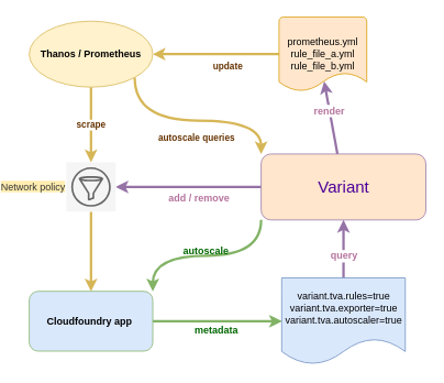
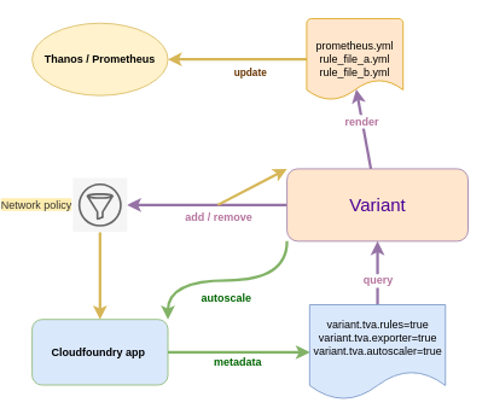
  <mxCell id="0" />
  <mxCell id="1" parent="0" />
- <mxCell id="2" value="&lt;b&gt;&lt;font color=&quot;#663300&quot;&gt;scrape&lt;/font&gt;&lt;/b&gt;" style="edgeStyle=orthogonalEdgeStyle;curved=1;orthogonalLoop=1;jettySize=auto;html=1;strokeWidth=3;fillColor=#fff2cc;strokeColor=#d6b656;noEdgeStyle=1;" parent="1" source="3" target="21" edge="1"><mxGeometry relative="1" as="geometry" /></mxCell>
  <mxCell id="3" value="&lt;b&gt;Thanos / Prometheus&lt;/b&gt;" style="ellipse;whiteSpace=wrap;html=1;strokeWidth=1;fillColor=#fff2cc;strokeColor=#d6b656;" parent="1" vertex="1"><mxGeometry x="20" y="25" width="150" height="80" as="geometry" /></mxCell>
  <mxCell id="4" style="edgeStyle=orthogonalEdgeStyle;curved=1;orthogonalLoop=1;jettySize=auto;html=1;entryX=0.514;entryY=0.867;entryDx=0;entryDy=0;entryPerimeter=0;strokeWidth=3;fillColor=#e1d5e7;strokeColor=#9673a6;noEdgeStyle=1;" parent="1" source="9" target="12" edge="1"><mxGeometry relative="1" as="geometry"><mxPoint x="408" y="85" as="targetPoint" /></mxGeometry></mxCell>
  <mxCell id="5" value="&lt;b&gt;&lt;font style=&quot;font-size: 12px&quot; color=&quot;#b5739d&quot;&gt;render&lt;/font&gt;&lt;/b&gt;" style="edgeLabel;html=1;align=center;verticalAlign=middle;resizable=0;points=[];labelPosition=center;verticalLabelPosition=middle;" parent="4" vertex="1" connectable="0"><mxGeometry x="0.207" y="1" relative="1" as="geometry"><mxPoint as="offset" /></mxGeometry></mxCell>
  <mxCell id="6" style="edgeStyle=orthogonalEdgeStyle;curved=1;orthogonalLoop=1;jettySize=auto;html=1;exitX=0;exitY=0.5;exitDx=0;exitDy=0;fillColor=#e1d5e7;strokeColor=#9673a6;strokeWidth=3;noEdgeStyle=1;" parent="1" source="9" target="21" edge="1"><mxGeometry relative="1" as="geometry"><Array as="points" /></mxGeometry></mxCell>
  <mxCell id="7" style="edgeStyle=orthogonalEdgeStyle;orthogonalLoop=1;jettySize=auto;html=1;exitX=0;exitY=1;exitDx=0;exitDy=0;curved=1;strokeWidth=3;fillColor=#d5e8d4;strokeColor=#82b366;entryX=1;entryY=0;entryDx=0;entryDy=0;" edge="1" parent="1" source="9" target="16"><mxGeometry relative="1" as="geometry"><mxPoint x="165" y="335" as="targetPoint" /></mxGeometry></mxCell>
- <mxCell id="8" style="edgeStyle=orthogonalEdgeStyle;curved=1;orthogonalLoop=1;jettySize=auto;html=1;exitX=0;exitY=0;exitDx=0;exitDy=0;entryX=1;entryY=1;entryDx=0;entryDy=0;fontSize=20;fontColor=#4C0099;strokeWidth=3;fillColor=#fff2cc;strokeColor=#d6b656;endArrow=none;endFill=0;startArrow=classic;startFill=1;" edge="1" parent="1" source="9" target="3"><mxGeometry relative="1" as="geometry" /></mxCell>
+ <mxCell id="8" style="edgeStyle=orthogonalEdgeStyle;curved=1;orthogonalLoop=1;jettySize=auto;html=1;exitX=0;exitY=0;exitDx=0;exitDy=0;fontSize=20;fontColor=#4C0099;strokeWidth=3;fillColor=#fff2cc;strokeColor=#d6b656;endArrow=none;endFill=0;startArrow=classic;startFill=1;" edge="1" parent="1" source="9" target="22"><mxGeometry relative="1" as="geometry" /></mxCell>
  <mxCell id="9" value="&lt;font style=&quot;font-size: 20px&quot; color=&quot;#4c0099&quot;&gt;Variant&lt;/font&gt;" style="rounded=1;whiteSpace=wrap;html=1;strokeWidth=1;fillColor=#ffe6cc;strokeColor=#9673a6;" parent="1" vertex="1"><mxGeometry x="301.5" y="186" width="200" height="80" as="geometry" /></mxCell>
  <mxCell id="10" style="edgeStyle=orthogonalEdgeStyle;curved=1;orthogonalLoop=1;jettySize=auto;html=1;entryX=1;entryY=0.5;entryDx=0;entryDy=0;strokeWidth=3;fillColor=#fff2cc;strokeColor=#d6b656;noEdgeStyle=1;" parent="1" source="12" target="3" edge="1"><mxGeometry relative="1" as="geometry"><mxPoint x="190" y="85" as="targetPoint" /></mxGeometry></mxCell>
  <mxCell id="11" value="&lt;b&gt;&lt;font color=&quot;#663300&quot;&gt;update&lt;/font&gt;&lt;/b&gt;" style="edgeLabel;html=1;align=center;verticalAlign=top;resizable=0;points=[];labelPosition=center;verticalLabelPosition=bottom;" parent="10" vertex="1" connectable="0"><mxGeometry x="-0.183" y="2" relative="1" as="geometry"><mxPoint as="offset" /></mxGeometry></mxCell>
  <mxCell id="12" value="prometheus.yml&lt;br&gt;rule_file_a.yml&lt;br&gt;rule_file_b.yml" style="strokeWidth=1;html=1;shape=mxgraph.flowchart.document2;whiteSpace=wrap;size=0.25;fillColor=#ffe6cc;strokeColor=#d79b00;" parent="1" vertex="1"><mxGeometry x="323.25" y="20" width="106.5" height="90" as="geometry" /></mxCell>
  <mxCell id="13" value="" style="edgeStyle=orthogonalEdgeStyle;curved=1;orthogonalLoop=1;jettySize=auto;html=1;fillColor=#d5e8d4;strokeColor=#82b366;strokeWidth=2;noEdgeStyle=1;" parent="1" source="16" target="19" edge="1"><mxGeometry relative="1" as="geometry" /></mxCell>
  <mxCell id="14" value="&lt;b&gt;&lt;font style=&quot;font-size: 12px&quot; color=&quot;#006600&quot;&gt;metadata&lt;/font&gt;&lt;/b&gt;" style="edgeLabel;html=1;align=center;verticalAlign=top;resizable=0;points=[];labelPosition=center;verticalLabelPosition=bottom;" parent="13" vertex="1" connectable="0"><mxGeometry x="-0.031" y="3" relative="1" as="geometry"><mxPoint as="offset" /></mxGeometry></mxCell>
  <mxCell id="15" value="" style="edgeStyle=orthogonalEdgeStyle;curved=1;orthogonalLoop=1;jettySize=auto;html=1;strokeWidth=3;fillColor=#d5e8d4;strokeColor=#82b366;" edge="1" parent="1" source="16" target="19"><mxGeometry relative="1" as="geometry" /></mxCell>
  <mxCell id="16" value="&lt;b&gt;Cloudfoundry app&amp;nbsp;&lt;/b&gt;" style="rounded=1;whiteSpace=wrap;html=1;strokeWidth=1;fillColor=#dae8fc;strokeColor=#82b366;" parent="1" vertex="1"><mxGeometry x="20" y="352.5" width="150" height="72.5" as="geometry" /></mxCell>
  <mxCell id="17" style="edgeStyle=orthogonalEdgeStyle;curved=1;orthogonalLoop=1;jettySize=auto;html=1;entryX=0.5;entryY=1;entryDx=0;entryDy=0;strokeWidth=3;fillColor=#e1d5e7;strokeColor=#9673a6;noEdgeStyle=1;" parent="1" source="19" target="9" edge="1"><mxGeometry relative="1" as="geometry" /></mxCell>
  <mxCell id="18" value="&lt;b&gt;&lt;font style=&quot;font-size: 12px&quot; color=&quot;#b5739d&quot;&gt;query&lt;/font&gt;&lt;/b&gt;" style="edgeLabel;html=1;align=center;verticalAlign=middle;resizable=0;points=[];labelPosition=center;verticalLabelPosition=middle;" parent="17" vertex="1" connectable="0"><mxGeometry x="-0.224" y="1" relative="1" as="geometry"><mxPoint x="1" as="offset" /></mxGeometry></mxCell>
  <mxCell id="19" value="&lt;span&gt;variant.tva.rules=true&lt;/span&gt;&lt;br&gt;&lt;div&gt;&lt;span&gt;variant.tva.exporter=true&lt;/span&gt;&lt;/div&gt;&lt;div&gt;&lt;span&gt;variant.tva.autoscaler=true&lt;/span&gt;&lt;/div&gt;" style="shape=document;whiteSpace=wrap;html=1;boundedLbl=1;strokeWidth=1;fillColor=#dae8fc;strokeColor=#6c8ebf;align=center;" parent="1" vertex="1"><mxGeometry x="326.5" y="336.25" width="150" height="105" as="geometry" /></mxCell>
  <mxCell id="20" value="" style="edgeStyle=orthogonalEdgeStyle;curved=1;orthogonalLoop=1;jettySize=auto;html=1;strokeWidth=3;fillColor=#fff2cc;strokeColor=#d6b656;noEdgeStyle=1;labelPosition=left;verticalLabelPosition=middle;align=right;verticalAlign=middle;" parent="1" source="21" target="16" edge="1"><mxGeometry relative="1" as="geometry" /></mxCell>
  <mxCell id="21" value="&lt;span style=&quot;background-color: rgb(255 , 237 , 176)&quot;&gt;Network policy&lt;/span&gt;" style="outlineConnect=0;dashed=0;verticalLabelPosition=middle;verticalAlign=middle;align=right;html=1;fontSize=12;fontStyle=0;aspect=fixed;shape=mxgraph.aws4.resourceIcon;resIcon=mxgraph.aws4.filtering_rule;labelPosition=left;fillColor=#f5f5f5;strokeColor=#666666;fontColor=#333333;" parent="1" vertex="1"><mxGeometry x="65" y="196" width="60" height="60" as="geometry" /></mxCell>
  <mxCell id="22" value="&lt;b&gt;&lt;font color=&quot;#b5739d&quot; style=&quot;font-size: 12px&quot;&gt;add / remove&lt;/font&gt;&lt;/b&gt;" style="edgeLabel;html=1;align=center;verticalAlign=top;resizable=0;points=[];labelPosition=center;verticalLabelPosition=bottom;" vertex="1" connectable="0" parent="1"><mxGeometry x="225" y="226" as="geometry" /></mxCell>
- <mxCell id="23" value="&lt;b style=&quot;color: rgb(0 , 0 , 0) ; font-family: &amp;#34;helvetica&amp;#34; ; font-size: 11px ; font-style: normal ; letter-spacing: normal ; text-align: center ; text-indent: 0px ; text-transform: none ; word-spacing: 0px&quot;&gt;&lt;font color=&quot;#006600&quot; style=&quot;font-size: 12px&quot;&gt;autoscale&lt;/font&gt;&lt;/b&gt;" style="text;whiteSpace=wrap;html=1;" vertex="1" parent="1"><mxGeometry x="205" y="290" width="80" height="30" as="geometry" /></mxCell>
- <mxCell id="24" value="&lt;div style=&quot;text-align: center&quot;&gt;&lt;span style=&quot;font-size: 11px ; background-color: rgb(255 , 255 , 255)&quot;&gt;&lt;font face=&quot;helvetica&quot;&gt;&lt;b&gt;autoscale queries&lt;/b&gt;&lt;/font&gt;&lt;/span&gt;&lt;/div&gt;" style="text;whiteSpace=wrap;html=1;fontSize=20;fontColor=#663300;" vertex="1" parent="1"><mxGeometry x="175" y="145" width="100" height="19" as="geometry" /></mxCell>
+ <mxCell id="23" value="&lt;b style=&quot;color: rgb(0 , 0 , 0) ; font-family: &amp;#34;helvetica&amp;#34; ; font-size: 11px ; font-style: normal ; letter-spacing: normal ; text-align: center ; text-indent: 0px ; text-transform: none ; word-spacing: 0px&quot;&gt;&lt;font color=&quot;#006600&quot; style=&quot;font-size: 12px&quot;&gt;autoscale&lt;/font&gt;&lt;/b&gt;" style="text;whiteSpace=wrap;html=1;" vertex="1" parent="1"><mxGeometry x="205" y="315" width="80" height="30" as="geometry" /></mxCell>
